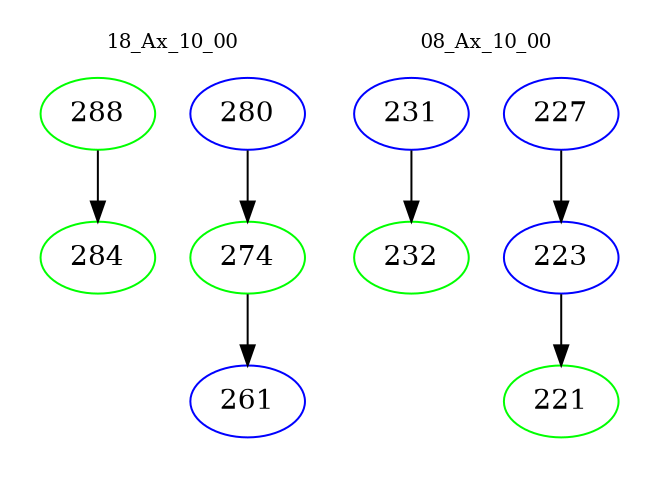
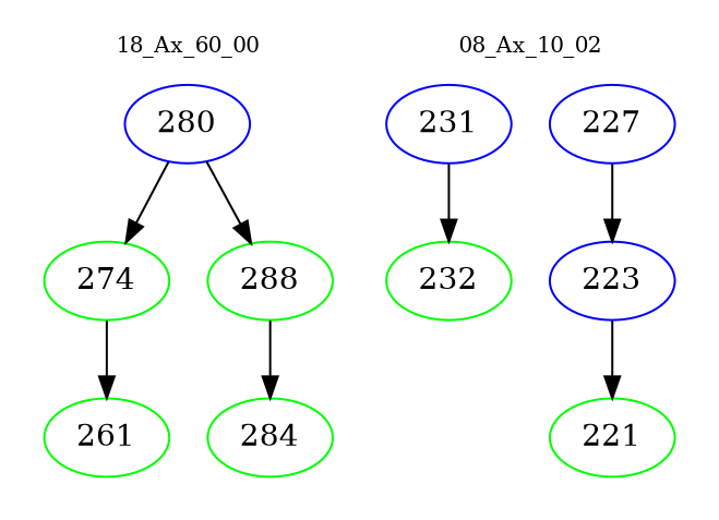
  digraph {
    fontname="DejaVu Serif"
    node [color=green fontname="DejaVu Serif"]
    edge [color=black fontname="DejaVu Serif"]
    n1 [color=blue label=280]
    n2 [label=274]
    n3 [label=288]
-   n4 [color=blue label=261]
+   n4 [label=261]
    n5 [label=284]
    n6 [color=blue label=227]
    n7 [color=blue label=223]
    n8 [color=blue label=231]
    n9 [label=221]
    n10 [label=232]
    subgraph cluster_1 {
      color=white
      fontsize=10
-     label="18_Ax_10_00"
+     label="18_Ax_60_00"
      n1
      n2
      n3
      n4
      n5
    }
    subgraph cluster_2 {
      color=white
      fontsize=10
-     label="08_Ax_10_00"
+     label="08_Ax_10_02"
      n6
      n7
      n8
      n9
      n10
    }
    n1 -> n2
+   n1 -> n3
    n2 -> n4
    n3 -> n5
    n6 -> n7
    n7 -> n9
    n8 -> n10
  }
